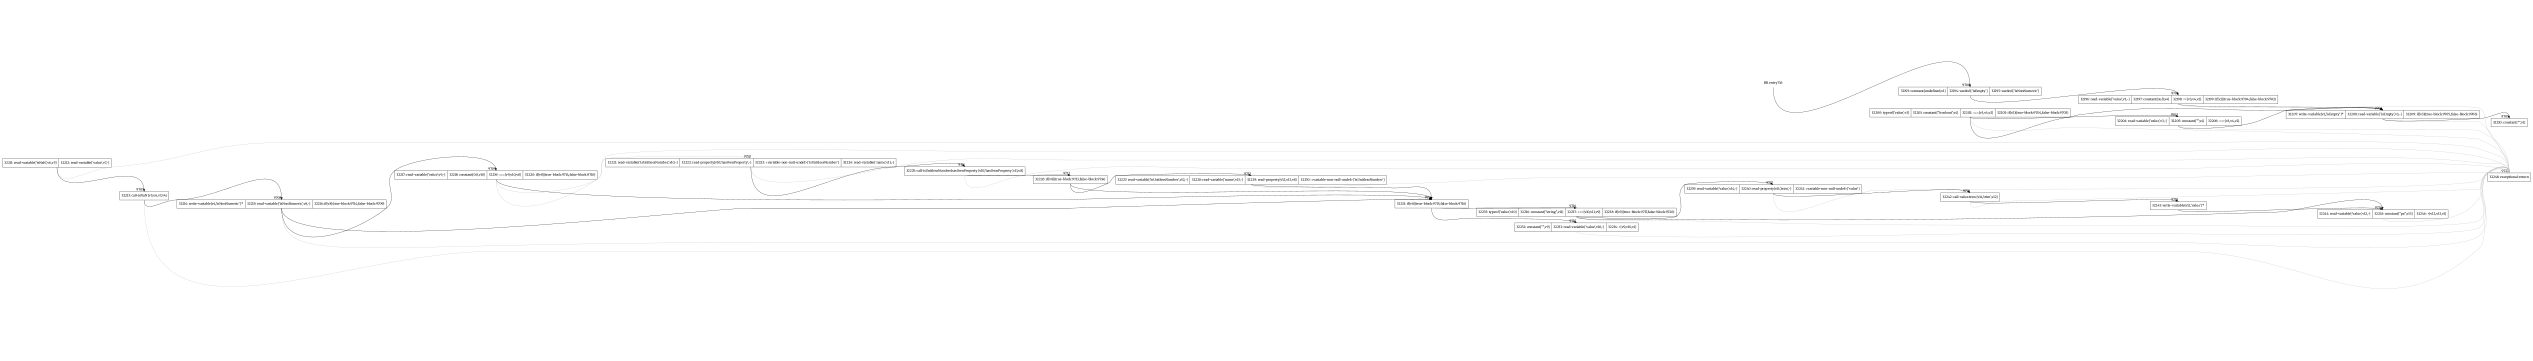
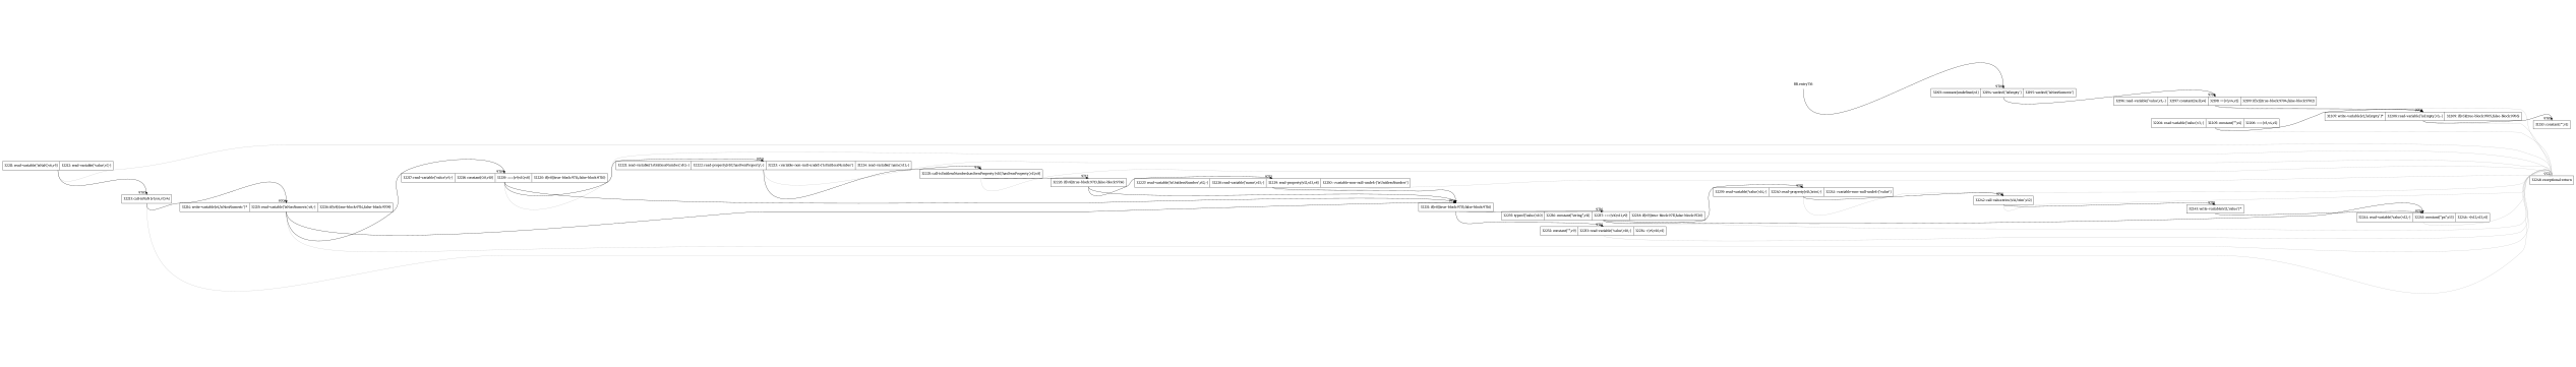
  digraph {
    fontname=Merriweather
    rankdir=LR
    node [fontname=Merriweather shape=record]
    edge [fontname=Merriweather headport=n tailport=s]
    BB_entry716 [shape=none]
    n2 [label="{32193: constant[undefined,v1]|32194: vardecl['isEmpty']|32195: vardecl['isNonNumeric']}"]
    n3 [label="{32196: read-variable['value',v3,-]|32197: constant[null,v4]|32198: ==[v3,v4,v2]|32199: if[v2](true-block:9704,false-block:9702)}"]
    n4 [label="{32207: write-variable[v2,'isEmpty']*|32208: read-variable['isEmpty',v3,-]|32209: if[v3](true-block:9705,false-block:9706)}"]
    n5 [label="{32248: exceptional-return}"]
    n6 [label="{32210: constant[\"\",v1]}"]
-   n7 [label="{32200: typeof['value',v3]|32201: constant[\"boolean\",v4]|32202: ===[v3,v4,v2]|32203: if[v2](true-block:9704,false-block:9703)}"]
    n8 [label="{32204: read-variable['value',v3,-]|32205: constant[\"\",v4]|32206: ===[v3,v4,v2]}"]
    n9 [label="{32211: read-variable['isNaN',v6,v5]|32212: read-variable['value',v7,-]}"]
    n10 [label="{32213: call-isNaN [v5,v6,v7,v4]}"]
    n11 [label="{32214: write-variable[v4,'isNonNumeric']*|32215: read-variable['isNonNumeric',v8,-]|32216: if[v8](true-block:9714,false-block:9709)}"]
    n12 [label="{32231: if[v8](true-block:9715,false-block:9716)}"]
    n13 [label="{32217: read-variable['value',v9,-]|32218: constant[0.0,v10]|32219: ===[v9,v10,v8]|32220: if[v8](true-block:9714,false-block:9710)}"]
    n14 [label="{32232: constant[\"\",v9]|32233: read-variable['value',v10,-]|32234: +[v9,v10,v1]}"]
    n15 [label="{32235: typeof['value',v10]|32236: constant[\"string\",v11]|32237: ===[v10,v11,v9]|32238: if[v9](true-block:9717,false-block:9720)}"]
    n16 [label="{32221: read-variable['isUnitlessNumber',v10,-]|32222: read-property[v10,'hasOwnProperty',-]|32223: \<variable-non-null-undef\>['isUnitlessNumber']|32224: read-variable['name',v11,-]}"]
    n17 [label="{32239: read-variable['value',v14,-]|32240: read-property[v14,'trim',-]|32241: \<variable-non-null-undef\>['value']}"]
    n18 [label="{32244: read-variable['value',v12,-]|32245: constant[\"px\",v13]|32246: +[v12,v13,v1]}"]
    n19 [label="{32225: call-isUnitlessNumber.hasOwnProperty [v10,'hasOwnProperty',v11,v8]}"]
    n20 [label="{32226: if[v8](true-block:9713,false-block:9714)}"]
    n21 [label="{32227: read-variable['isUnitlessNumber',v12,-]|32228: read-variable['name',v13,-]|32229: read-property[v12,v13,v8]|32230: \<variable-non-null-undef\>['isUnitlessNumber']}"]
    n22 [label="{32242: call-value.trim [v14,'trim',v12]}"]
    n23 [label="{32243: write-variable[v12,'value']*}"]
    BB_entry716 -> n2 [headlabel="    9700"]
    n2 -> n3 [headlabel="      9701"]
    n3 -> n4 [headlabel="      9704"]
    n3 -> n5 [color=gray headlabel="      9722"]
    n4 -> n5 [color=gray]
    n4 -> n6 [headlabel="      9705"]
-   n7 -> n4
-   n7 -> n5 [color=gray]
-   n7 -> n8 [headlabel="      9703"]
    n8 -> n4
    n8 -> n5 [color=gray]
    n9 -> n5 [color=gray]
    n9 -> n10 [headlabel="      9707"]
    n10 -> n5 [color=gray]
    n10 -> n11 [headlabel="      9708"]
    n11 -> n5 [color=gray]
    n11 -> n12 [headlabel="      9714"]
    n11 -> n13 [headlabel="      9709"]
    n12 -> n14 [headlabel="      9715"]
    n12 -> n15 [headlabel="      9716"]
    n13 -> n5 [color=gray]
    n13 -> n12
-   n13 -> n16 [headlabel="      9710" color=gray]
+   n13 -> n16 [headlabel="      9710"]
    n14 -> n5 [color=gray]
    n15 -> n5 [color=gray]
    n15 -> n17 [headlabel="      9717"]
    n15 -> n18 [headlabel="      9720"]
    n16 -> n5 [color=gray]
    n16 -> n19 [headlabel="      9711"]
    n17 -> n5 [color=gray]
    n17 -> n22 [headlabel="      9718"]
    n18 -> n5 [color=gray]
    n19 -> n5 [color=gray]
    n19 -> n20 [headlabel="      9712"]
    n20 -> n12
    n20 -> n21 [headlabel="      9713"]
    n21 -> n5 [color=gray]
    n21 -> n12
    n22 -> n5 [color=gray]
    n22 -> n23 [headlabel="      9719"]
    n23 -> n18
  }
